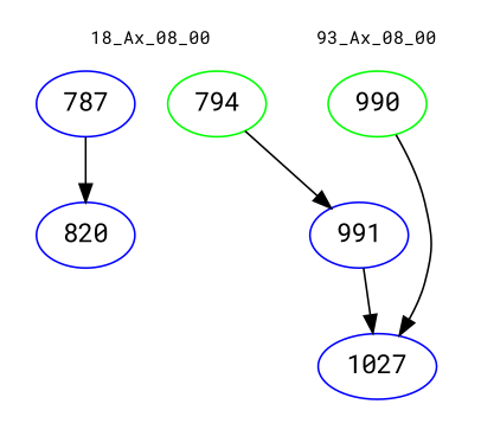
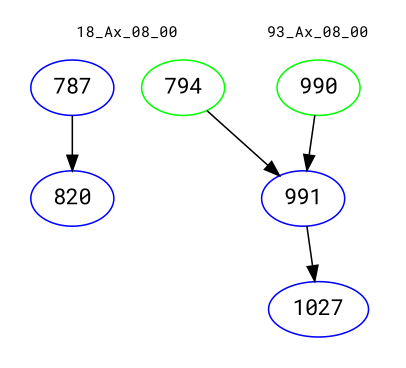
  digraph {
    fontname="Roboto Mono"
    node [color=blue fontname="Roboto Mono"]
    edge [color=black fontname="Roboto Mono"]
    n1 [color=green label=794]
    n2 [label=787]
    n3 [label=820]
    n4 [color=green label=990]
    n5 [label=991]
    n6 [label=1027]
    subgraph cluster_1 {
      color=white
      fontsize=10
      label="18_Ax_08_00"
      n1
      n2
      n3
    }
    subgraph cluster_2 {
      color=white
      fontsize=10
      label="93_Ax_08_00"
      n4
      n5
      n6
    }
    n1 -> n5
    n2 -> n3
-   n4 -> n6
+   n4 -> n5
    n5 -> n6
  }
